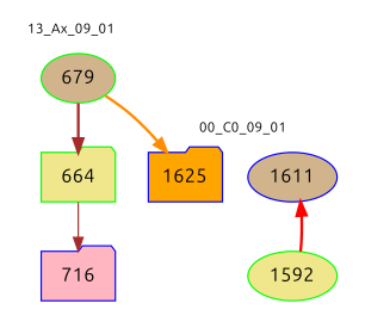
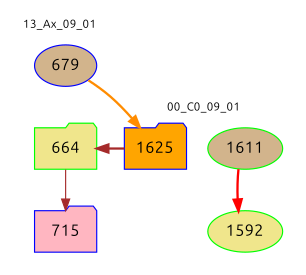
  digraph {
    fontname=Ubuntu
    node [color=green fillcolor=tan fontname=Ubuntu shape=ellipse style=filled]
    edge [color=brown fontname=Ubuntu style=bold]
-   n1 [label=679]
+   n1 [color=blue label=679]
    n2 [fillcolor=khaki label=664 shape=folder]
-   n3 [color=blue fillcolor=lightpink label=716 shape=folder]
-   n4 [color=blue label=1611]
+   n3 [color=blue fillcolor=lightpink label=715 shape=folder]
+   n4 [label=1611]
    n5 [fillcolor=khaki label=1592]
    n6 [color=blue fillcolor=orange label=1625 shape=folder]
    subgraph cluster_1 {
      color=white
      fontsize=10
      label="13_Ax_09_01"
      n1
      n2
      n3
    }
    subgraph cluster_2 {
      color=white
      fontsize=10
      label="00_C0_09_01"
      n4
      n5
      n6
    }
-   n1 -> n2
+   n6 -> n2
    n1 -> n6 [color=darkorange]
    n2 -> n3 [style=solid]
-   n5 -> n4 [color=red]
+   n4 -> n5 [color=red]
  }
